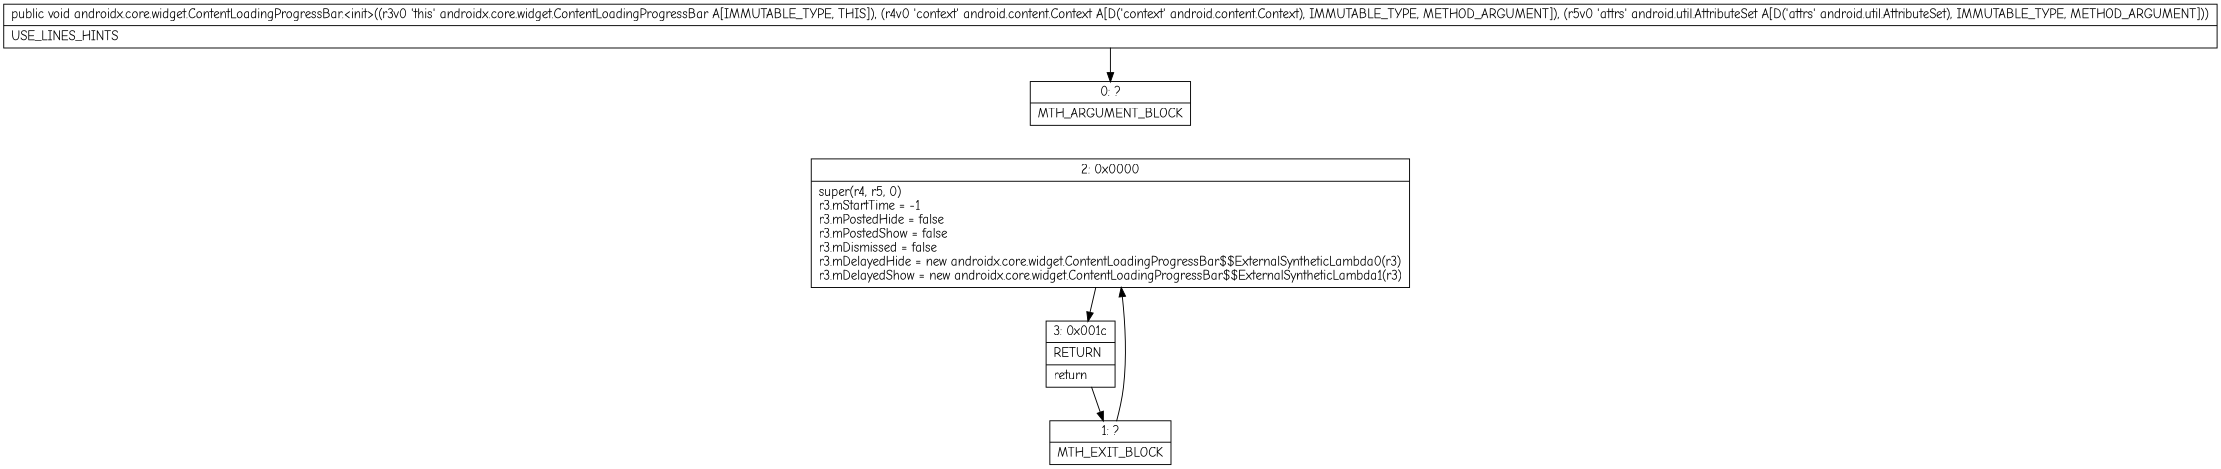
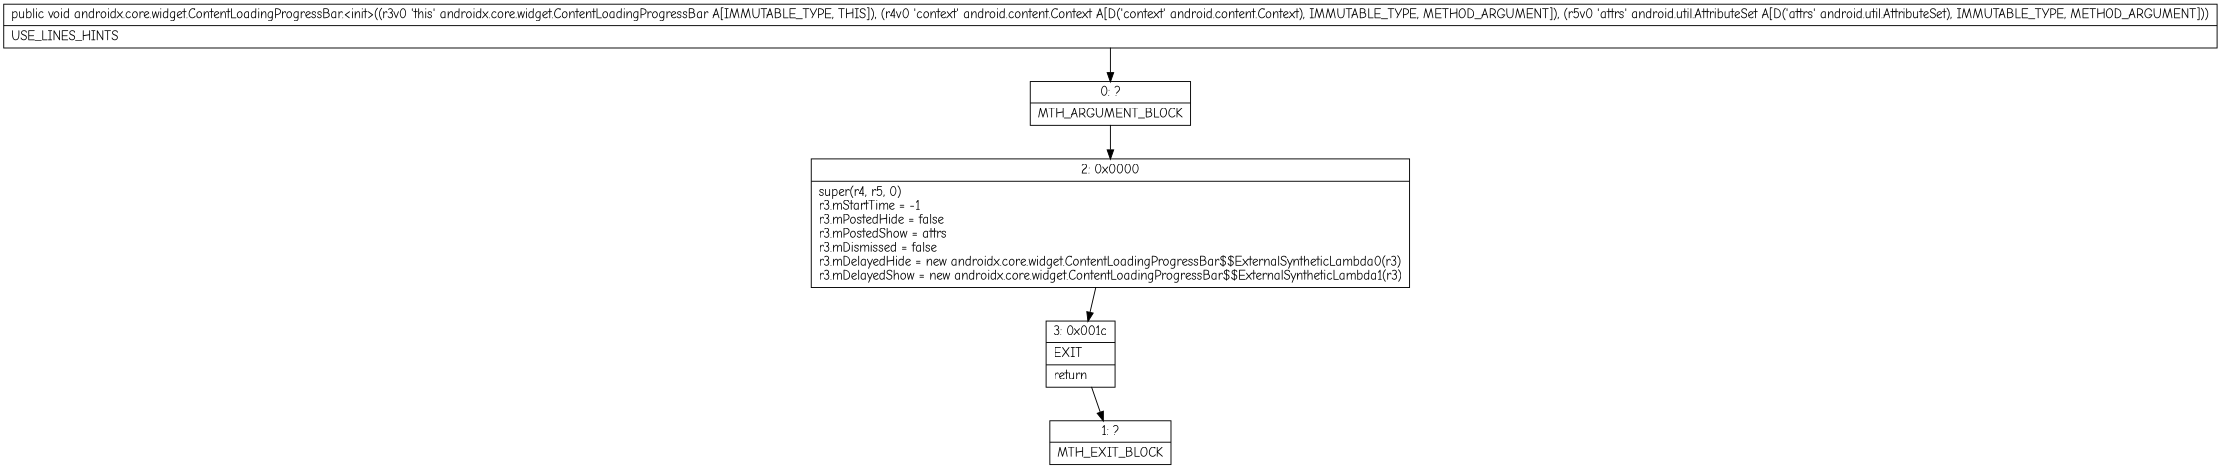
  digraph {
    fontname="Comic Neue"
    node [fontname="Comic Neue" shape=record]
    edge [fontname="Comic Neue"]
    n1 [label="{0\:\ ?|MTH_ARGUMENT_BLOCK\l}"]
-   n2 [label="{2\:\ 0x0000|super(r4, r5, 0)\lr3.mStartTime = \-1\lr3.mPostedHide = false\lr3.mPostedShow = false\lr3.mDismissed = false\lr3.mDelayedHide = new androidx.core.widget.ContentLoadingProgressBar$$ExternalSyntheticLambda0(r3)\lr3.mDelayedShow = new androidx.core.widget.ContentLoadingProgressBar$$ExternalSyntheticLambda1(r3)\l}"]
-   n3 [label="{3\:\ 0x001c|RETURN\l|return\l}"]
+   n2 [label="{2\:\ 0x0000|super(r4, r5, 0)\lr3.mStartTime = \-1\lr3.mPostedHide = false\lr3.mPostedShow = attrs\lr3.mDismissed = false\lr3.mDelayedHide = new androidx.core.widget.ContentLoadingProgressBar$$ExternalSyntheticLambda0(r3)\lr3.mDelayedShow = new androidx.core.widget.ContentLoadingProgressBar$$ExternalSyntheticLambda1(r3)\l}"]
+   n3 [label="{3\:\ 0x001c|EXIT\l|return\l}"]
    n4 [label="{1\:\ ?|MTH_EXIT_BLOCK\l}"]
    n5 [label="{public void androidx.core.widget.ContentLoadingProgressBar.\<init\>((r3v0 'this' androidx.core.widget.ContentLoadingProgressBar A[IMMUTABLE_TYPE, THIS]), (r4v0 'context' android.content.Context A[D('context' android.content.Context), IMMUTABLE_TYPE, METHOD_ARGUMENT]), (r5v0 'attrs' android.util.AttributeSet A[D('attrs' android.util.AttributeSet), IMMUTABLE_TYPE, METHOD_ARGUMENT]))  | USE_LINES_HINTS\l}"]
-   n4 -> n2
+   n1 -> n2
    n2 -> n3
    n3 -> n4
    n5 -> n1
  }
